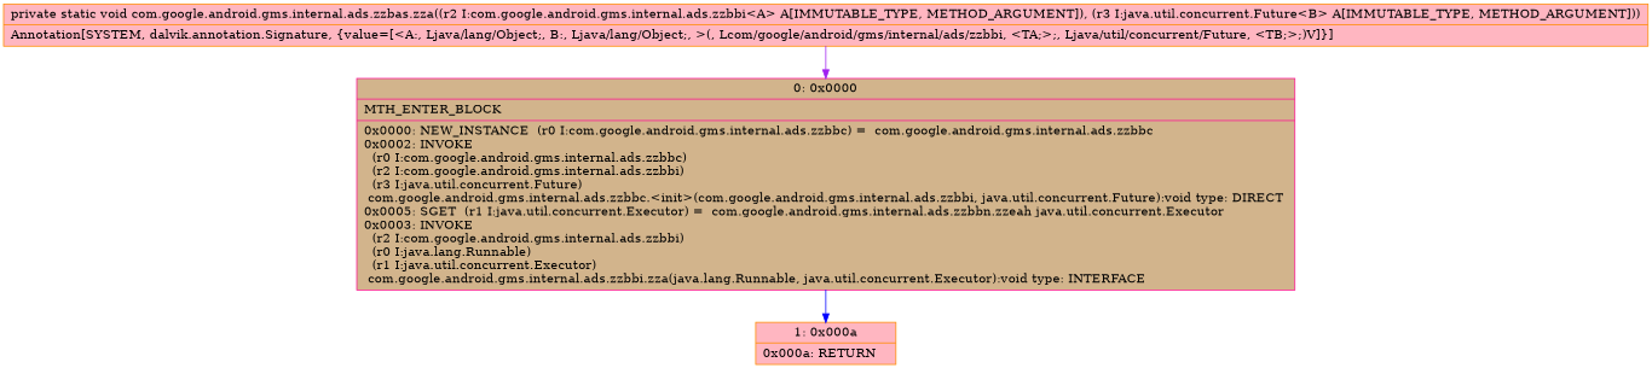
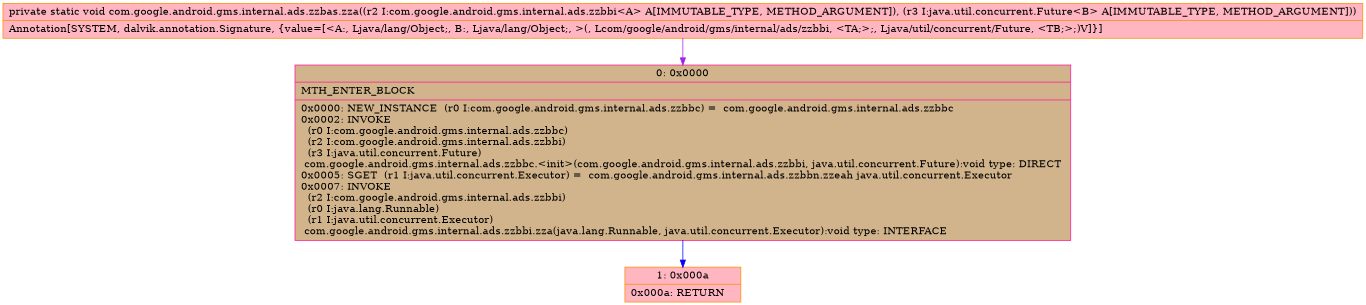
  digraph {
    node [shape=record style=filled fillcolor=lightpink color=darkorange]
    edge [style=solid arrowhead=normal]
-   n1 [label="{0\:\ 0x0000|MTH_ENTER_BLOCK\l|0x0000: NEW_INSTANCE  (r0 I:com.google.android.gms.internal.ads.zzbbc) =  com.google.android.gms.internal.ads.zzbbc \l0x0002: INVOKE  \l  (r0 I:com.google.android.gms.internal.ads.zzbbc)\l  (r2 I:com.google.android.gms.internal.ads.zzbbi)\l  (r3 I:java.util.concurrent.Future)\l com.google.android.gms.internal.ads.zzbbc.\<init\>(com.google.android.gms.internal.ads.zzbbi, java.util.concurrent.Future):void type: DIRECT \l0x0005: SGET  (r1 I:java.util.concurrent.Executor) =  com.google.android.gms.internal.ads.zzbbn.zzeah java.util.concurrent.Executor \l0x0003: INVOKE  \l  (r2 I:com.google.android.gms.internal.ads.zzbbi)\l  (r0 I:java.lang.Runnable)\l  (r1 I:java.util.concurrent.Executor)\l com.google.android.gms.internal.ads.zzbbi.zza(java.lang.Runnable, java.util.concurrent.Executor):void type: INTERFACE \l}" fillcolor=tan color=deeppink]
+   n1 [label="{0\:\ 0x0000|MTH_ENTER_BLOCK\l|0x0000: NEW_INSTANCE  (r0 I:com.google.android.gms.internal.ads.zzbbc) =  com.google.android.gms.internal.ads.zzbbc \l0x0002: INVOKE  \l  (r0 I:com.google.android.gms.internal.ads.zzbbc)\l  (r2 I:com.google.android.gms.internal.ads.zzbbi)\l  (r3 I:java.util.concurrent.Future)\l com.google.android.gms.internal.ads.zzbbc.\<init\>(com.google.android.gms.internal.ads.zzbbi, java.util.concurrent.Future):void type: DIRECT \l0x0005: SGET  (r1 I:java.util.concurrent.Executor) =  com.google.android.gms.internal.ads.zzbbn.zzeah java.util.concurrent.Executor \l0x0007: INVOKE  \l  (r2 I:com.google.android.gms.internal.ads.zzbbi)\l  (r0 I:java.lang.Runnable)\l  (r1 I:java.util.concurrent.Executor)\l com.google.android.gms.internal.ads.zzbbi.zza(java.lang.Runnable, java.util.concurrent.Executor):void type: INTERFACE \l}" fillcolor=tan color=deeppink]
    n2 [label="{1\:\ 0x000a|0x000a: RETURN   \l}"]
    n3 [label="{private static void com.google.android.gms.internal.ads.zzbas.zza((r2 I:com.google.android.gms.internal.ads.zzbbi\<A\> A[IMMUTABLE_TYPE, METHOD_ARGUMENT]), (r3 I:java.util.concurrent.Future\<B\> A[IMMUTABLE_TYPE, METHOD_ARGUMENT]))  | Annotation[SYSTEM, dalvik.annotation.Signature, \{value=[\<A:, Ljava\/lang\/Object;, B:, Ljava\/lang\/Object;, \>(, Lcom\/google\/android\/gms\/internal\/ads\/zzbbi, \<TA;\>;, Ljava\/util\/concurrent\/Future, \<TB;\>;)V]\}]\l}"]
    n1 -> n2 [color=blue]
    n3 -> n1 [color=purple]
  }
